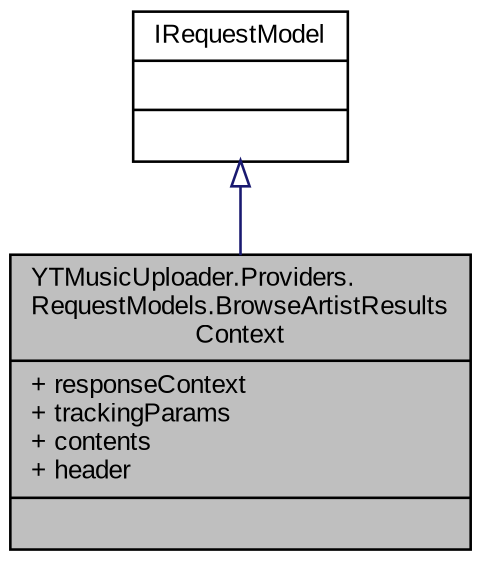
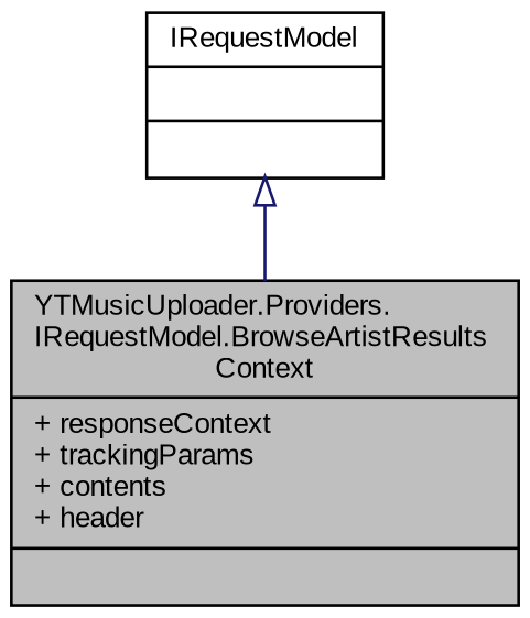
  digraph {
    fontname="Liberation Sans"
    node [color=black fontname="Liberation Sans" fontsize=10 shape=record style=filled]
-   n1 [fillcolor=grey75 fontcolor=black height=0.2 label="{YTMusicUploader.Providers.\lRequestModels.BrowseArtistResults\lContext\n|+ responseContext\l+ trackingParams\l+ contents\l+ header\l|}" width=0.4]
+   n1 [fillcolor=grey75 fontcolor=black height=0.2 label="{YTMusicUploader.Providers.\lIRequestModel.BrowseArtistResults\lContext\n|+ responseContext\l+ trackingParams\l+ contents\l+ header\l|}" width=0.4]
    n2 [fillcolor=white height=0.2 label="{IRequestModel\n||}" width=0.4]
    n2 -> n1 [arrowtail=onormal color=midnightblue dir=back fontname="Liberation Sans" fontsize=10 labelfontname=Helvetica labelfontsize=10 style=solid]
  }
